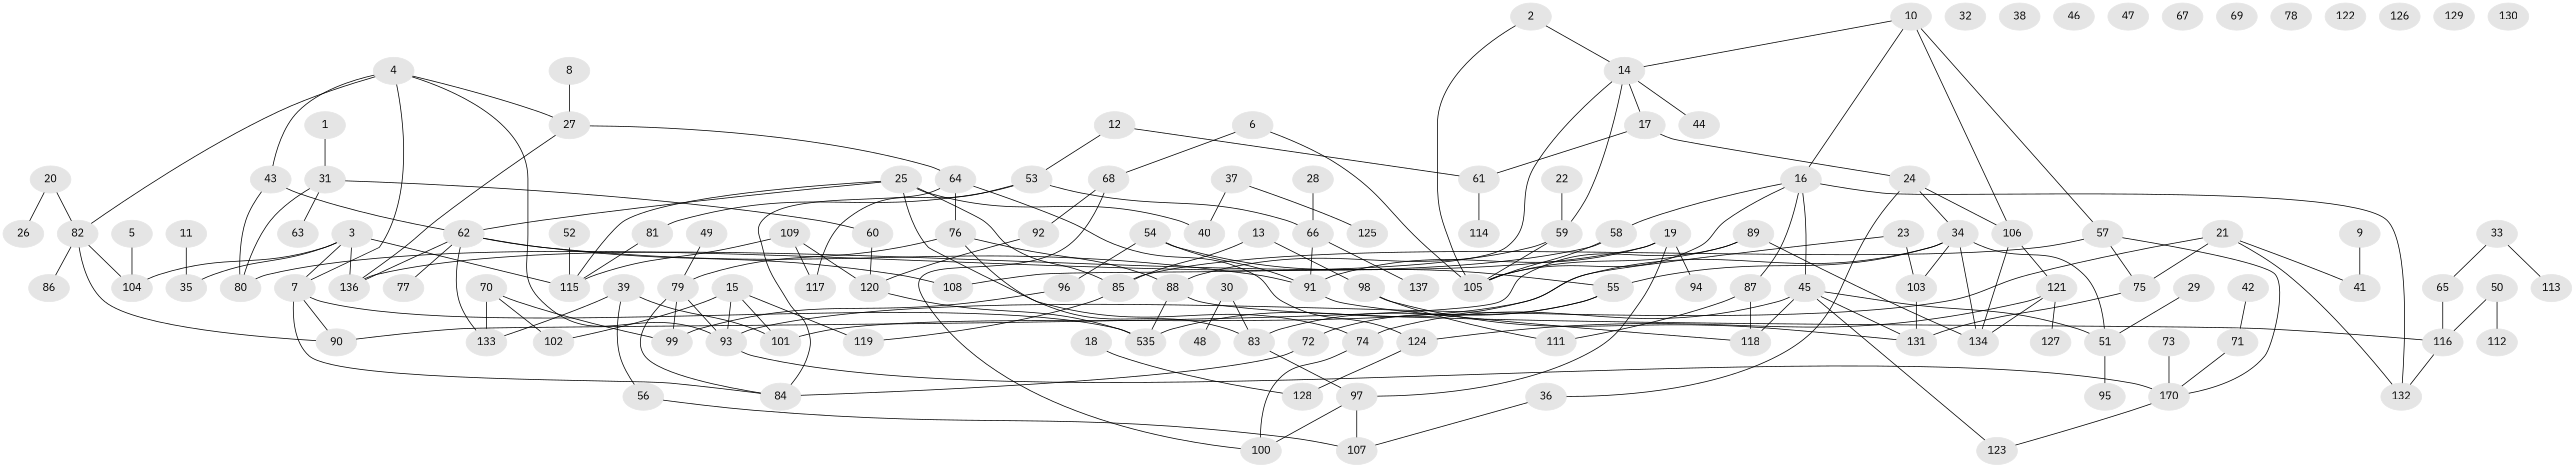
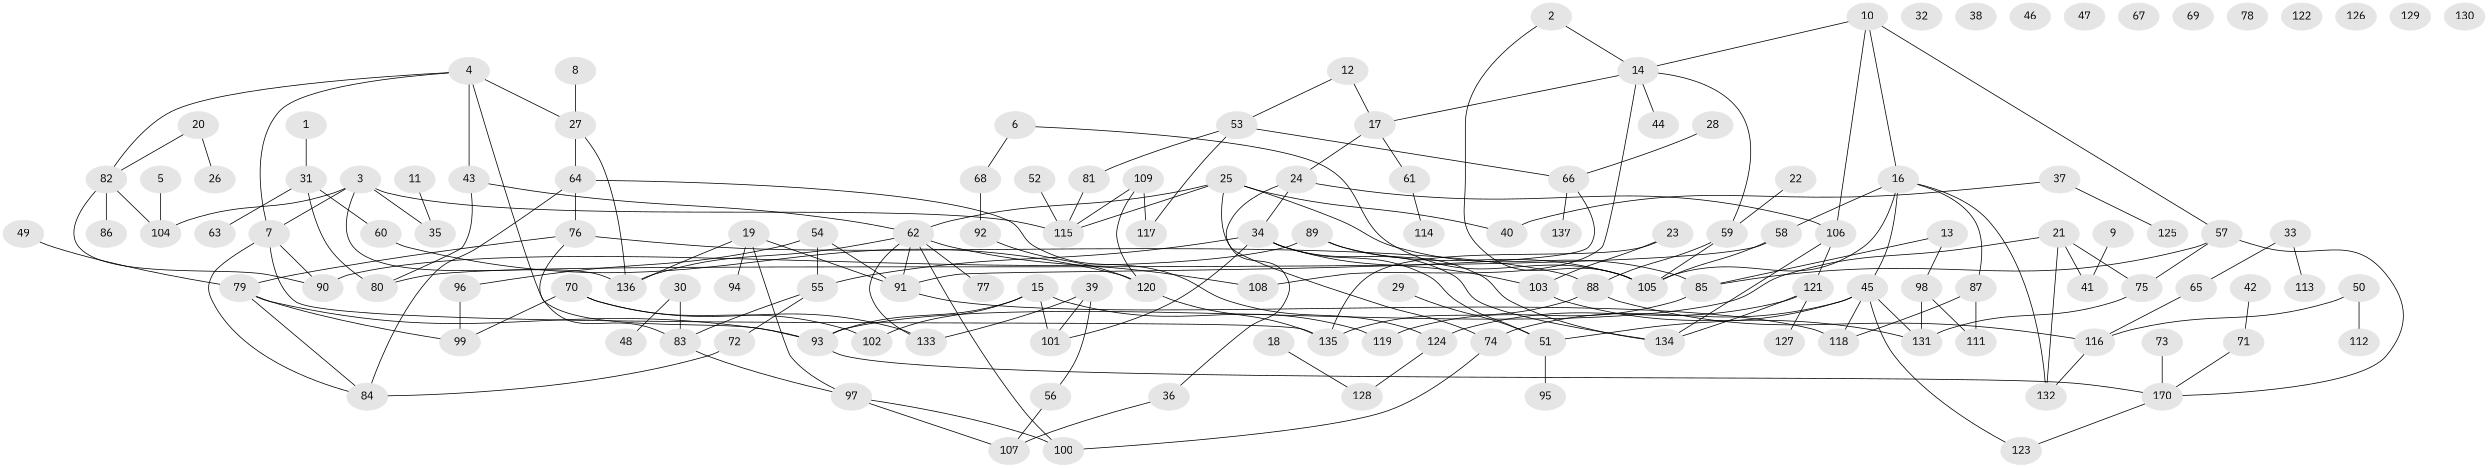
  graph {
    fontname="IBM Plex Sans"
    node [color=gray90 fontname="IBM Plex Sans" style=filled]
    edge [fontname="IBM Plex Sans"]
    1
    31
    60
    63
    80
    2
    14
    105
    17
    44
    59
    108
    3
    7
    35
    104
    115
    136
    84
    90
-   135 [label=535]
+   135
    4
    27
    43
    82
    93
    64
    62
    86
    n30 [label=170]
    5
    6
    68
    92
    8
    9
    41
    10
    16
    57
    106
    45
    58
    87
    132
    85
    75
    134
    121
    11
    12
    53
    24
    61
    66
    81
    117
    13
    98
    119
    131
    111
    88
    15
    101
    102
    74
    51
    118
    123
    34
    36
    114
    18
    128
    19
    91
    94
    97
    107
    100
    20
    26
    21
    22
    23
    103
    55
    25
    40
    133
    77
    76
    124
    28
    137
    29
    95
    30
    48
    83
    120
    32
    33
    65
    113
    116
    72
    37
    125
    38
    39
    56
    42
    71
    46
    47
    49
    79
    99
    50
    112
    52
    54
    96
    67
    69
    70
    73
    78
    89
    127
    109
    122
    126
    129
    130
    1 -- 31
    31 -- 60
    31 -- 63
    31 -- 80
    60 -- 120
    2 -- 14
    2 -- 105
    14 -- 17
    14 -- 44
    14 -- 59
    14 -- 108
    17 -- 24
    17 -- 61
    59 -- 105
    59 -- 88
    3 -- 7
    3 -- 35
    3 -- 104
    3 -- 115
    3 -- 136
    7 -- 84
    7 -- 90
    7 -- 135
    4 -- 7
    4 -- 27
    4 -- 43
    4 -- 82
    4 -- 93
    27 -- 136
    27 -- 64
    43 -- 80
    43 -- 62
    82 -- 104
    82 -- 90
    82 -- 86
    93 -- n30
    64 -- 84
    64 -- 76
    64 -- 124
    62 -- 108
    62 -- 136
    62 -- 91
-   68 -- 100
+   62 -- 100
    62 -- 133
    62 -- 77
    n30 -- 123
    5 -- 104
    6 -- 105
    6 -- 68
    68 -- 92
    92 -- 120
    8 -- 27
    9 -- 41
    10 -- 14
    10 -- 16
    10 -- 57
    10 -- 106
    16 -- 105
    16 -- 45
    16 -- 58
    16 -- 87
    16 -- 132
    57 -- n30
    57 -- 85
    57 -- 75
    106 -- 134
    106 -- 121
    45 -- 131
    45 -- 74
    45 -- 51
    45 -- 118
    45 -- 123
    58 -- 80
    58 -- 105
    87 -- 111
    87 -- 118
    85 -- 119
    75 -- 131
    121 -- 134
    121 -- 124
    121 -- 127
    11 -- 35
-   12 -- 61
+   12 -- 17
    12 -- 53
    53 -- 66
    53 -- 81
    53 -- 117
    24 -- 106
    24 -- 34
    24 -- 36
    61 -- 114
    66 -- 91
    66 -- 137
    81 -- 115
    13 -- 85
    13 -- 98
    98 -- 131
    98 -- 111
    88 -- 135
    88 -- 116
    15 -- 93
    15 -- 119
    15 -- 101
    15 -- 102
    74 -- 100
    51 -- 95
    34 -- 134
    34 -- 101
    34 -- 51
    34 -- 103
    34 -- 55
    36 -- 107
    18 -- 128
    19 -- 136
    19 -- 91
    19 -- 94
    19 -- 97
    91 -- 118
    97 -- 107
    97 -- 100
    20 -- 82
    20 -- 26
    21 -- 93
    21 -- 41
    21 -- 132
    21 -- 75
    22 -- 59
    23 -- 135
    23 -- 103
    103 -- 131
    55 -- 83
    55 -- 72
    25 -- 115
    25 -- 62
    25 -- 85
    25 -- 74
    25 -- 40
    76 -- 88
    76 -- 83
    76 -- 79
    124 -- 128
    28 -- 66
    29 -- 51
    30 -- 48
    30 -- 83
    83 -- 97
    120 -- 135
    33 -- 65
    33 -- 113
    65 -- 116
    116 -- 132
    72 -- 84
    37 -- 40
    37 -- 125
    39 -- 101
    39 -- 133
    39 -- 56
    56 -- 107
    42 -- 71
    71 -- n30
    49 -- 79
    79 -- 84
    79 -- 93
    79 -- 99
    50 -- 116
    50 -- 112
    52 -- 115
    54 -- 91
    54 -- 55
    54 -- 96
    96 -- 99
    70 -- 102
    70 -- 133
    70 -- 99
    73 -- n30
    89 -- 105
    89 -- 90
    89 -- 134
    109 -- 115
    109 -- 117
    109 -- 120
  }
